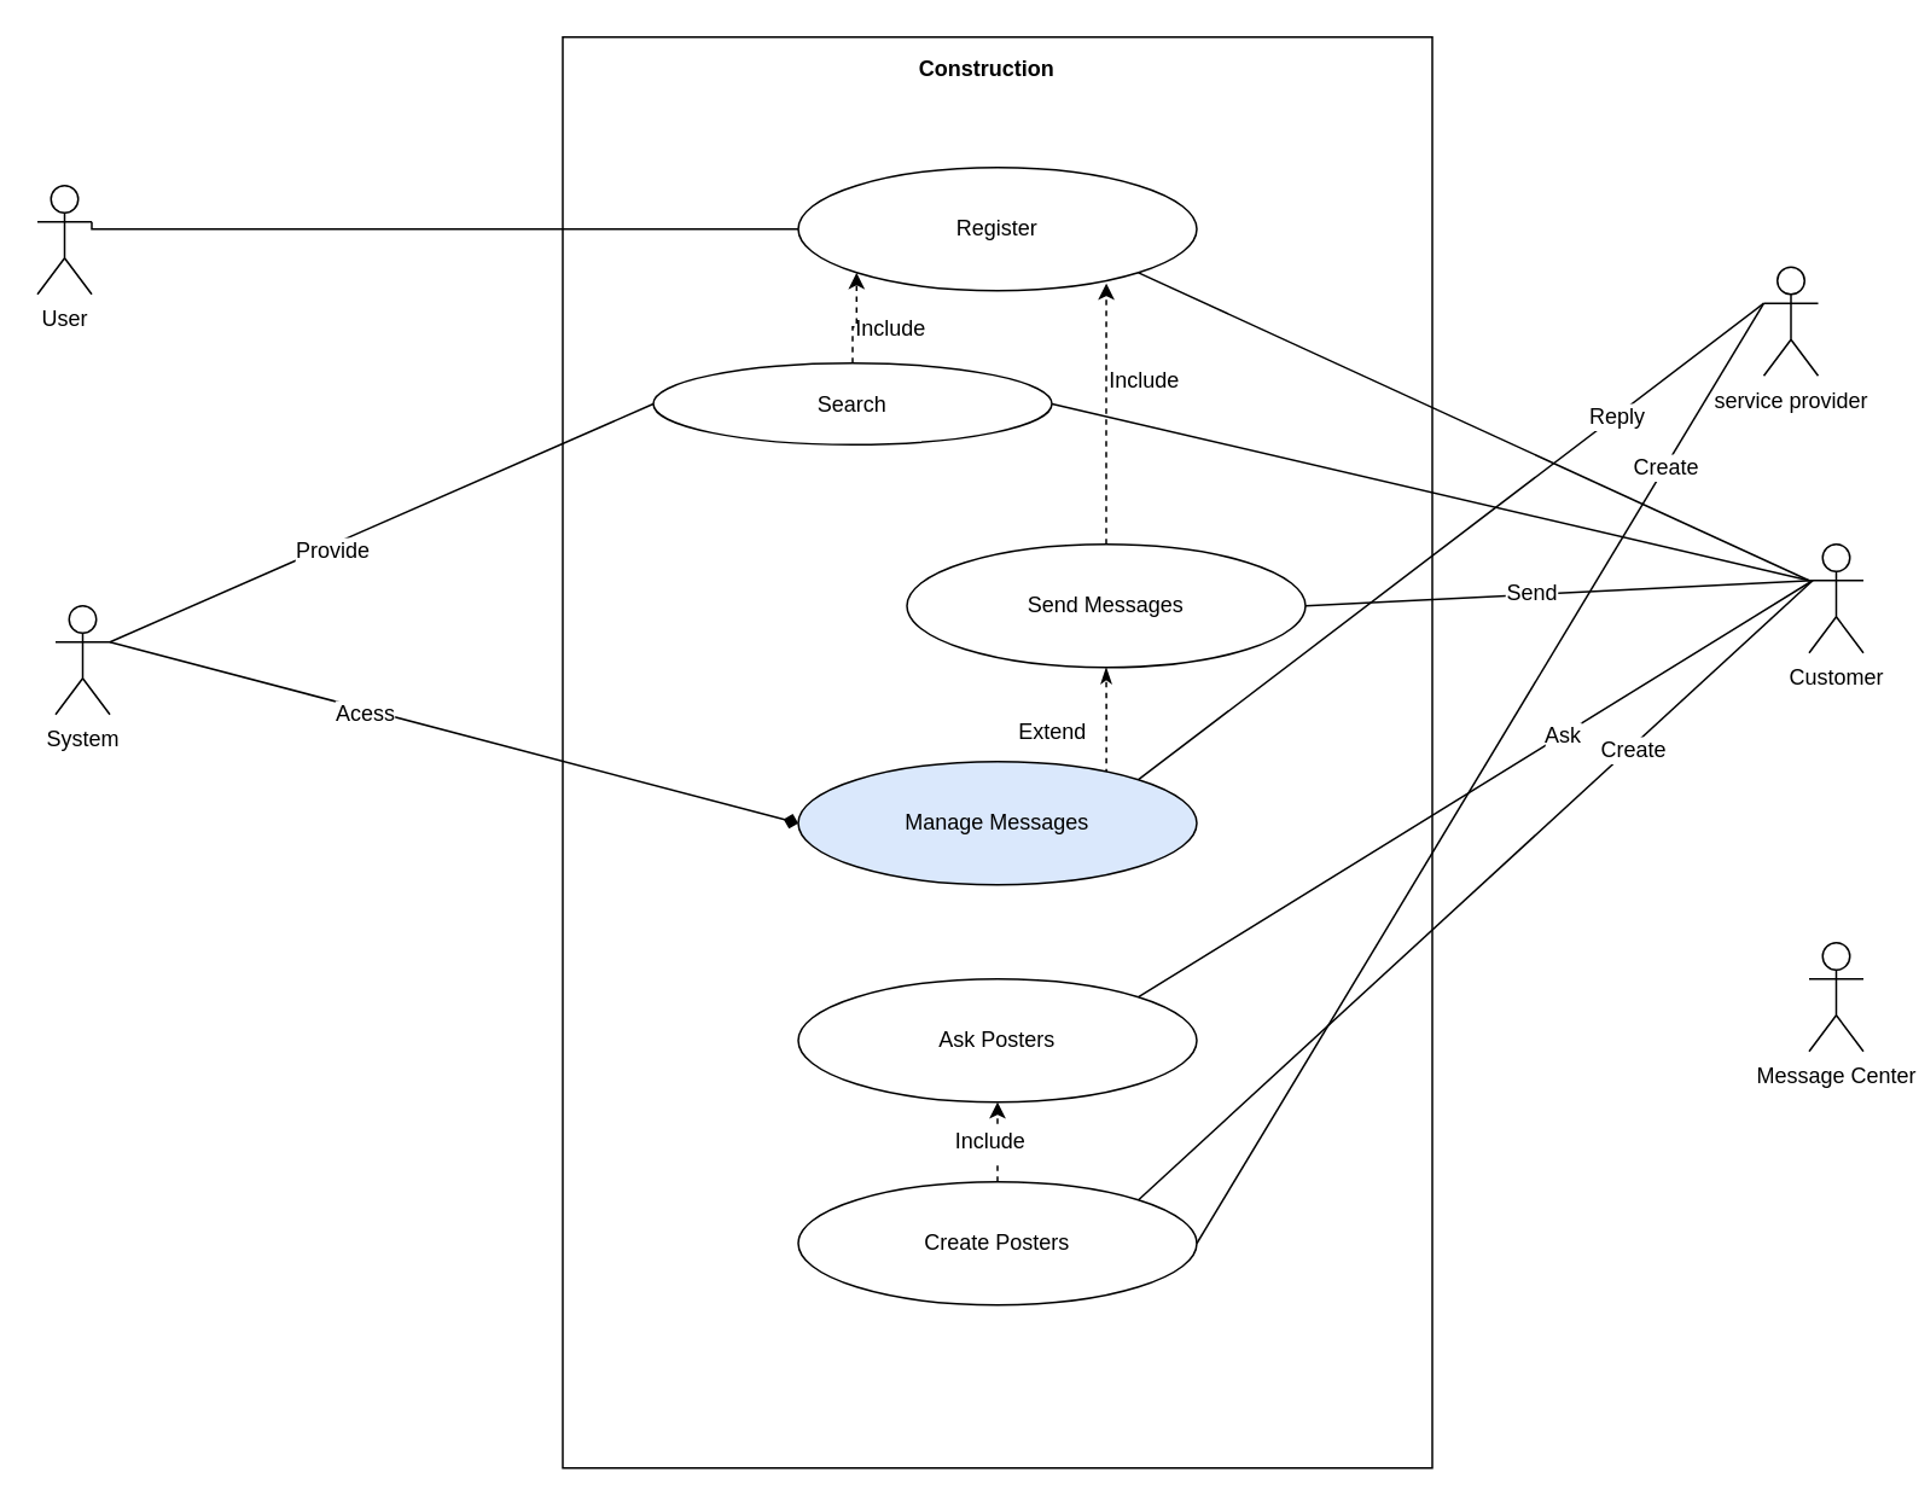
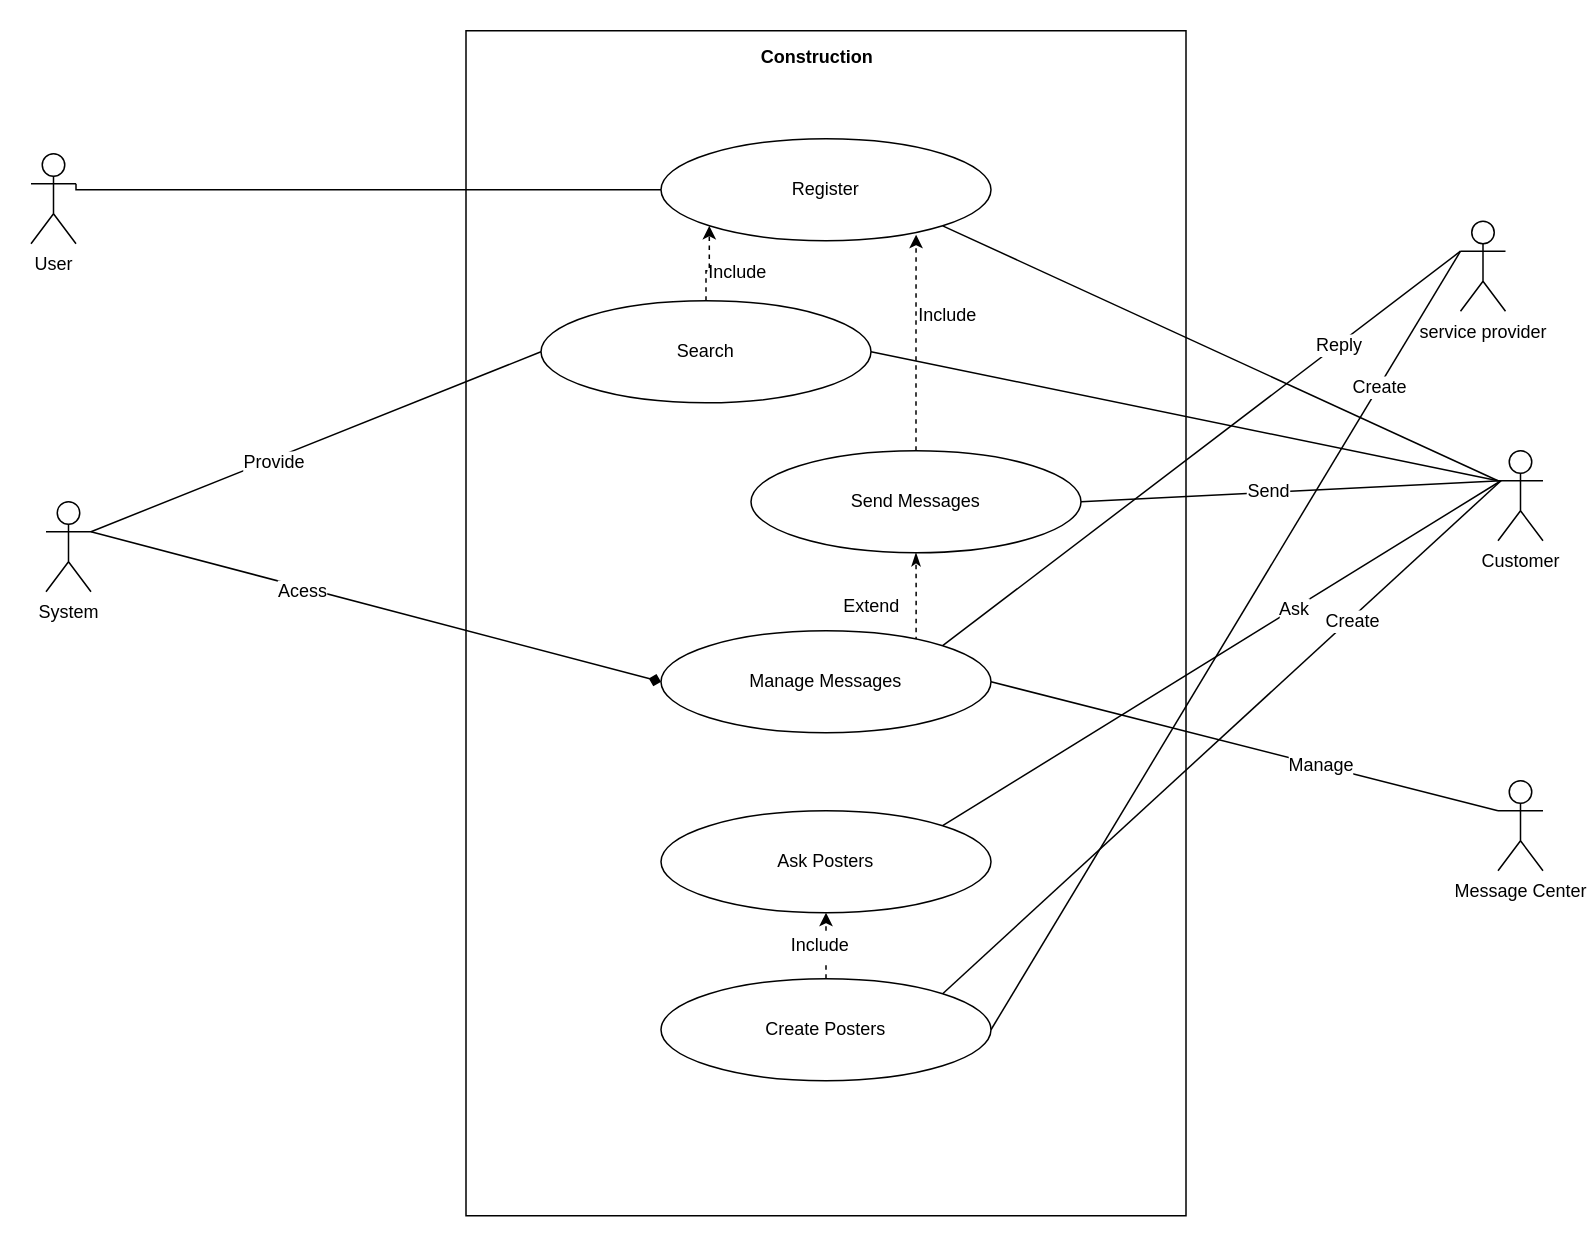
  <mxCell id="0" />
  <mxCell id="1" parent="0" />
  <mxCell id="2" value="" style="rounded=0;whiteSpace=wrap;html=1;" vertex="1" parent="1"><mxGeometry x="310" y="20" width="480" height="790" as="geometry" /></mxCell>
  <mxCell id="3" style="edgeStyle=orthogonalEdgeStyle;rounded=0;orthogonalLoop=1;jettySize=auto;html=1;exitX=1;exitY=0.333;exitDx=0;exitDy=0;exitPerimeter=0;entryX=0;entryY=0.5;entryDx=0;entryDy=0;endArrow=none;endFill=0;" edge="1" parent="1" source="4" target="9"><mxGeometry relative="1" as="geometry"><Array as="points"><mxPoint x="50" y="126" /></Array></mxGeometry></mxCell>
  <mxCell id="4" value="User" style="shape=umlActor;verticalLabelPosition=bottom;labelBackgroundColor=#ffffff;verticalAlign=top;html=1;" vertex="1" parent="1"><mxGeometry x="20" y="102" width="30" height="60" as="geometry" /></mxCell>
  <mxCell id="5" value="System" style="shape=umlActor;verticalLabelPosition=bottom;labelBackgroundColor=#ffffff;verticalAlign=top;html=1;" vertex="1" parent="1"><mxGeometry x="30" y="334" width="30" height="60" as="geometry" /></mxCell>
  <mxCell id="6" value="service provider" style="shape=umlActor;verticalLabelPosition=bottom;labelBackgroundColor=#ffffff;verticalAlign=top;html=1;" vertex="1" parent="1"><mxGeometry x="973" y="147" width="30" height="60" as="geometry" /></mxCell>
  <mxCell id="7" value="Customer" style="shape=umlActor;verticalLabelPosition=bottom;labelBackgroundColor=#ffffff;verticalAlign=top;html=1;" vertex="1" parent="1"><mxGeometry x="998" y="300" width="30" height="60" as="geometry" /></mxCell>
  <mxCell id="8" value="Message Center" style="shape=umlActor;verticalLabelPosition=bottom;labelBackgroundColor=#ffffff;verticalAlign=top;html=1;" vertex="1" parent="1"><mxGeometry x="998" y="520" width="30" height="60" as="geometry" /></mxCell>
  <mxCell id="9" value="Register" style="ellipse;whiteSpace=wrap;html=1;" vertex="1" parent="1"><mxGeometry x="440" y="92" width="220" height="68" as="geometry" /></mxCell>
  <mxCell id="10" style="edgeStyle=orthogonalEdgeStyle;rounded=0;orthogonalLoop=1;jettySize=auto;html=1;exitX=0.5;exitY=0;exitDx=0;exitDy=0;entryX=0;entryY=1;entryDx=0;entryDy=0;endArrow=classic;endFill=1;dashed=1;" edge="1" parent="1" source="11" target="9"><mxGeometry relative="1" as="geometry" /></mxCell>
- <mxCell id="11" value="Search" style="ellipse;whiteSpace=wrap;html=1;" vertex="1" parent="1"><mxGeometry x="360" y="200" width="220" height="45" as="geometry" /></mxCell>
+ <mxCell id="11" value="Search" style="ellipse;whiteSpace=wrap;html=1;" vertex="1" parent="1"><mxGeometry x="360" y="200" width="220" height="68" as="geometry" /></mxCell>
  <mxCell id="12" style="edgeStyle=orthogonalEdgeStyle;rounded=0;orthogonalLoop=1;jettySize=auto;html=1;exitX=0.5;exitY=0;exitDx=0;exitDy=0;entryX=0.773;entryY=0.941;entryDx=0;entryDy=0;entryPerimeter=0;dashed=1;endArrow=classic;endFill=1;" edge="1" parent="1" source="13" target="9"><mxGeometry relative="1" as="geometry" /></mxCell>
  <mxCell id="13" value="Send Messages" style="ellipse;whiteSpace=wrap;html=1;" vertex="1" parent="1"><mxGeometry x="500" y="300" width="220" height="68" as="geometry" /></mxCell>
  <mxCell id="14" style="edgeStyle=orthogonalEdgeStyle;rounded=0;orthogonalLoop=1;jettySize=auto;html=1;exitX=0.773;exitY=0.103;exitDx=0;exitDy=0;dashed=1;endArrow=classicThin;endFill=1;exitPerimeter=0;" edge="1" parent="1" source="15" target="13"><mxGeometry relative="1" as="geometry" /></mxCell>
- <mxCell id="15" value="Manage Messages" style="ellipse;whiteSpace=wrap;html=1;fillColor=#dae8fc;" vertex="1" parent="1"><mxGeometry x="440" y="420" width="220" height="68" as="geometry" /></mxCell>
+ <mxCell id="15" value="Manage Messages" style="ellipse;whiteSpace=wrap;html=1;" vertex="1" parent="1"><mxGeometry x="440" y="420" width="220" height="68" as="geometry" /></mxCell>
  <mxCell id="16" value="Ask Posters" style="ellipse;whiteSpace=wrap;html=1;" vertex="1" parent="1"><mxGeometry x="440" y="540" width="220" height="68" as="geometry" /></mxCell>
  <mxCell id="17" style="edgeStyle=orthogonalEdgeStyle;rounded=0;orthogonalLoop=1;jettySize=auto;html=1;exitX=0.5;exitY=0;exitDx=0;exitDy=0;entryX=0.5;entryY=1;entryDx=0;entryDy=0;dashed=1;" edge="1" parent="1" source="19" target="16"><mxGeometry relative="1" as="geometry" /></mxCell>
  <mxCell id="18" value="Create Posters" style="ellipse;whiteSpace=wrap;html=1;" vertex="1" parent="1"><mxGeometry x="440" y="652" width="220" height="68" as="geometry" /></mxCell>
  <mxCell id="19" value="Include" style="text;html=1;resizable=0;points=[];autosize=1;align=left;verticalAlign=top;spacingTop=-4;" vertex="1" parent="1"><mxGeometry x="525" y="620" width="50" height="20" as="geometry" /></mxCell>
  <mxCell id="20" style="edgeStyle=orthogonalEdgeStyle;rounded=0;orthogonalLoop=1;jettySize=auto;html=1;exitX=0.5;exitY=0;exitDx=0;exitDy=0;entryX=0.5;entryY=1;entryDx=0;entryDy=0;dashed=1;endArrow=none;endFill=0;" edge="1" parent="1" source="18" target="19"><mxGeometry relative="1" as="geometry"><mxPoint x="550" y="652" as="sourcePoint" /><mxPoint x="550" y="608" as="targetPoint" /></mxGeometry></mxCell>
  <mxCell id="21" value="Extend" style="text;html=1;resizable=0;points=[];autosize=1;align=left;verticalAlign=top;spacingTop=-4;" vertex="1" parent="1"><mxGeometry x="560" y="394" width="50" height="20" as="geometry" /></mxCell>
  <mxCell id="22" value="" style="endArrow=none;html=1;entryX=0;entryY=0.333;entryDx=0;entryDy=0;entryPerimeter=0;exitX=1;exitY=1;exitDx=0;exitDy=0;" edge="1" parent="1" source="9" target="7"><mxGeometry width="50" height="50" relative="1" as="geometry"><mxPoint x="910" y="350" as="sourcePoint" /><mxPoint x="960" y="300" as="targetPoint" /></mxGeometry></mxCell>
  <mxCell id="23" value="" style="endArrow=none;html=1;exitX=1;exitY=0.5;exitDx=0;exitDy=0;entryX=0;entryY=0.333;entryDx=0;entryDy=0;entryPerimeter=0;" edge="1" parent="1" source="11" target="7"><mxGeometry width="50" height="50" relative="1" as="geometry"><mxPoint x="860" y="380" as="sourcePoint" /><mxPoint x="1000" y="320" as="targetPoint" /></mxGeometry></mxCell>
  <mxCell id="24" value="" style="endArrow=none;html=1;exitX=1;exitY=0.5;exitDx=0;exitDy=0;" edge="1" parent="1" source="13"><mxGeometry width="50" height="50" relative="1" as="geometry"><mxPoint x="880" y="376" as="sourcePoint" /><mxPoint x="1000" y="320" as="targetPoint" /></mxGeometry></mxCell>
  <mxCell id="25" value="Send" style="text;html=1;resizable=0;points=[];align=center;verticalAlign=middle;labelBackgroundColor=#ffffff;" vertex="1" connectable="0" parent="24"><mxGeometry x="-0.111" y="1" relative="1" as="geometry"><mxPoint as="offset" /></mxGeometry></mxCell>
  <mxCell id="26" value="" style="endArrow=none;html=1;exitX=1;exitY=0;exitDx=0;exitDy=0;" edge="1" parent="1" source="16"><mxGeometry width="50" height="50" relative="1" as="geometry"><mxPoint x="890" y="430" as="sourcePoint" /><mxPoint x="1000" y="320" as="targetPoint" /></mxGeometry></mxCell>
  <mxCell id="27" value="Ask" style="text;html=1;resizable=0;points=[];align=center;verticalAlign=middle;labelBackgroundColor=#ffffff;" vertex="1" connectable="0" parent="26"><mxGeometry x="0.259" relative="1" as="geometry"><mxPoint as="offset" /></mxGeometry></mxCell>
  <mxCell id="28" value="" style="endArrow=none;html=1;exitX=1;exitY=0;exitDx=0;exitDy=0;" edge="1" parent="1" source="18"><mxGeometry width="50" height="50" relative="1" as="geometry"><mxPoint x="900" y="470" as="sourcePoint" /><mxPoint x="1000" y="320" as="targetPoint" /></mxGeometry></mxCell>
  <mxCell id="29" value="Create" style="text;html=1;resizable=0;points=[];align=center;verticalAlign=middle;labelBackgroundColor=#ffffff;" vertex="1" connectable="0" parent="28"><mxGeometry x="0.46" y="-1" relative="1" as="geometry"><mxPoint as="offset" /></mxGeometry></mxCell>
+ <mxCell id="30" value="" style="endArrow=none;html=1;entryX=0;entryY=0.333;entryDx=0;entryDy=0;entryPerimeter=0;exitX=1;exitY=0.5;exitDx=0;exitDy=0;" edge="1" parent="1" source="15" target="8"><mxGeometry width="50" height="50" relative="1" as="geometry"><mxPoint x="900" y="570" as="sourcePoint" /><mxPoint x="950" y="520" as="targetPoint" /></mxGeometry></mxCell>
+ <mxCell id="31" value="Manage" style="text;html=1;resizable=0;points=[];align=center;verticalAlign=middle;labelBackgroundColor=#ffffff;" vertex="1" connectable="0" parent="30"><mxGeometry x="0.245" y="-2" relative="1" as="geometry"><mxPoint x="10" y="0.5" as="offset" /></mxGeometry></mxCell>
  <mxCell id="32" value="" style="endArrow=none;html=1;exitX=1;exitY=0.333;exitDx=0;exitDy=0;exitPerimeter=0;entryX=0;entryY=0.5;entryDx=0;entryDy=0;" edge="1" parent="1" source="5" target="11"><mxGeometry width="50" height="50" relative="1" as="geometry"><mxPoint x="120" y="370" as="sourcePoint" /><mxPoint x="170" y="320" as="targetPoint" /></mxGeometry></mxCell>
  <mxCell id="33" value="Provide" style="text;html=1;resizable=0;points=[];align=center;verticalAlign=middle;labelBackgroundColor=#ffffff;" vertex="1" connectable="0" parent="32"><mxGeometry x="-0.281" y="-4" relative="1" as="geometry"><mxPoint x="12.5" y="-7" as="offset" /></mxGeometry></mxCell>
  <mxCell id="34" value="" style="endArrow=diamond;html=1;exitX=1;exitY=0.333;exitDx=0;exitDy=0;exitPerimeter=0;entryX=0;entryY=0.5;entryDx=0;entryDy=0;" edge="1" parent="1" source="5" target="15"><mxGeometry width="50" height="50" relative="1" as="geometry"><mxPoint x="160" y="400" as="sourcePoint" /><mxPoint x="210" y="350" as="targetPoint" /></mxGeometry></mxCell>
  <mxCell id="35" value="Acess" style="text;html=1;resizable=0;points=[];align=center;verticalAlign=middle;labelBackgroundColor=#ffffff;" vertex="1" connectable="0" parent="34"><mxGeometry x="-0.255" y="-2" relative="1" as="geometry"><mxPoint as="offset" /></mxGeometry></mxCell>
  <mxCell id="36" value="" style="endArrow=none;html=1;entryX=0;entryY=0.333;entryDx=0;entryDy=0;entryPerimeter=0;exitX=1;exitY=0.5;exitDx=0;exitDy=0;" edge="1" parent="1" source="18" target="6"><mxGeometry width="50" height="50" relative="1" as="geometry"><mxPoint x="890" y="220" as="sourcePoint" /><mxPoint x="940" y="170" as="targetPoint" /></mxGeometry></mxCell>
  <mxCell id="37" value="Create" style="text;html=1;resizable=0;points=[];align=center;verticalAlign=middle;labelBackgroundColor=#ffffff;" vertex="1" connectable="0" parent="36"><mxGeometry x="0.672" y="1" relative="1" as="geometry"><mxPoint x="-2" y="6.5" as="offset" /></mxGeometry></mxCell>
  <mxCell id="38" value="" style="endArrow=none;html=1;entryX=0;entryY=0.333;entryDx=0;entryDy=0;entryPerimeter=0;exitX=1;exitY=0;exitDx=0;exitDy=0;" edge="1" parent="1" source="15" target="6"><mxGeometry width="50" height="50" relative="1" as="geometry"><mxPoint x="910" y="190" as="sourcePoint" /><mxPoint x="1000" y="120" as="targetPoint" /></mxGeometry></mxCell>
  <mxCell id="39" value="Reply" style="text;html=1;resizable=0;points=[];align=center;verticalAlign=middle;labelBackgroundColor=#ffffff;" vertex="1" connectable="0" parent="38"><mxGeometry x="0.525" relative="1" as="geometry"><mxPoint as="offset" /></mxGeometry></mxCell>
  <mxCell id="40" value="Include" style="text;html=1;resizable=0;points=[];autosize=1;align=left;verticalAlign=top;spacingTop=-4;" vertex="1" parent="1"><mxGeometry x="470" y="171" width="50" height="20" as="geometry" /></mxCell>
  <mxCell id="41" value="Include" style="text;html=1;resizable=0;points=[];autosize=1;align=left;verticalAlign=top;spacingTop=-4;" vertex="1" parent="1"><mxGeometry x="610" y="200" width="50" height="20" as="geometry" /></mxCell>
  <mxCell id="42" value="&lt;b&gt;Construction&lt;/b&gt;" style="text;html=1;resizable=0;points=[];autosize=1;align=left;verticalAlign=top;spacingTop=-4;" vertex="1" parent="1"><mxGeometry x="505" y="28" width="90" height="20" as="geometry" /></mxCell>
